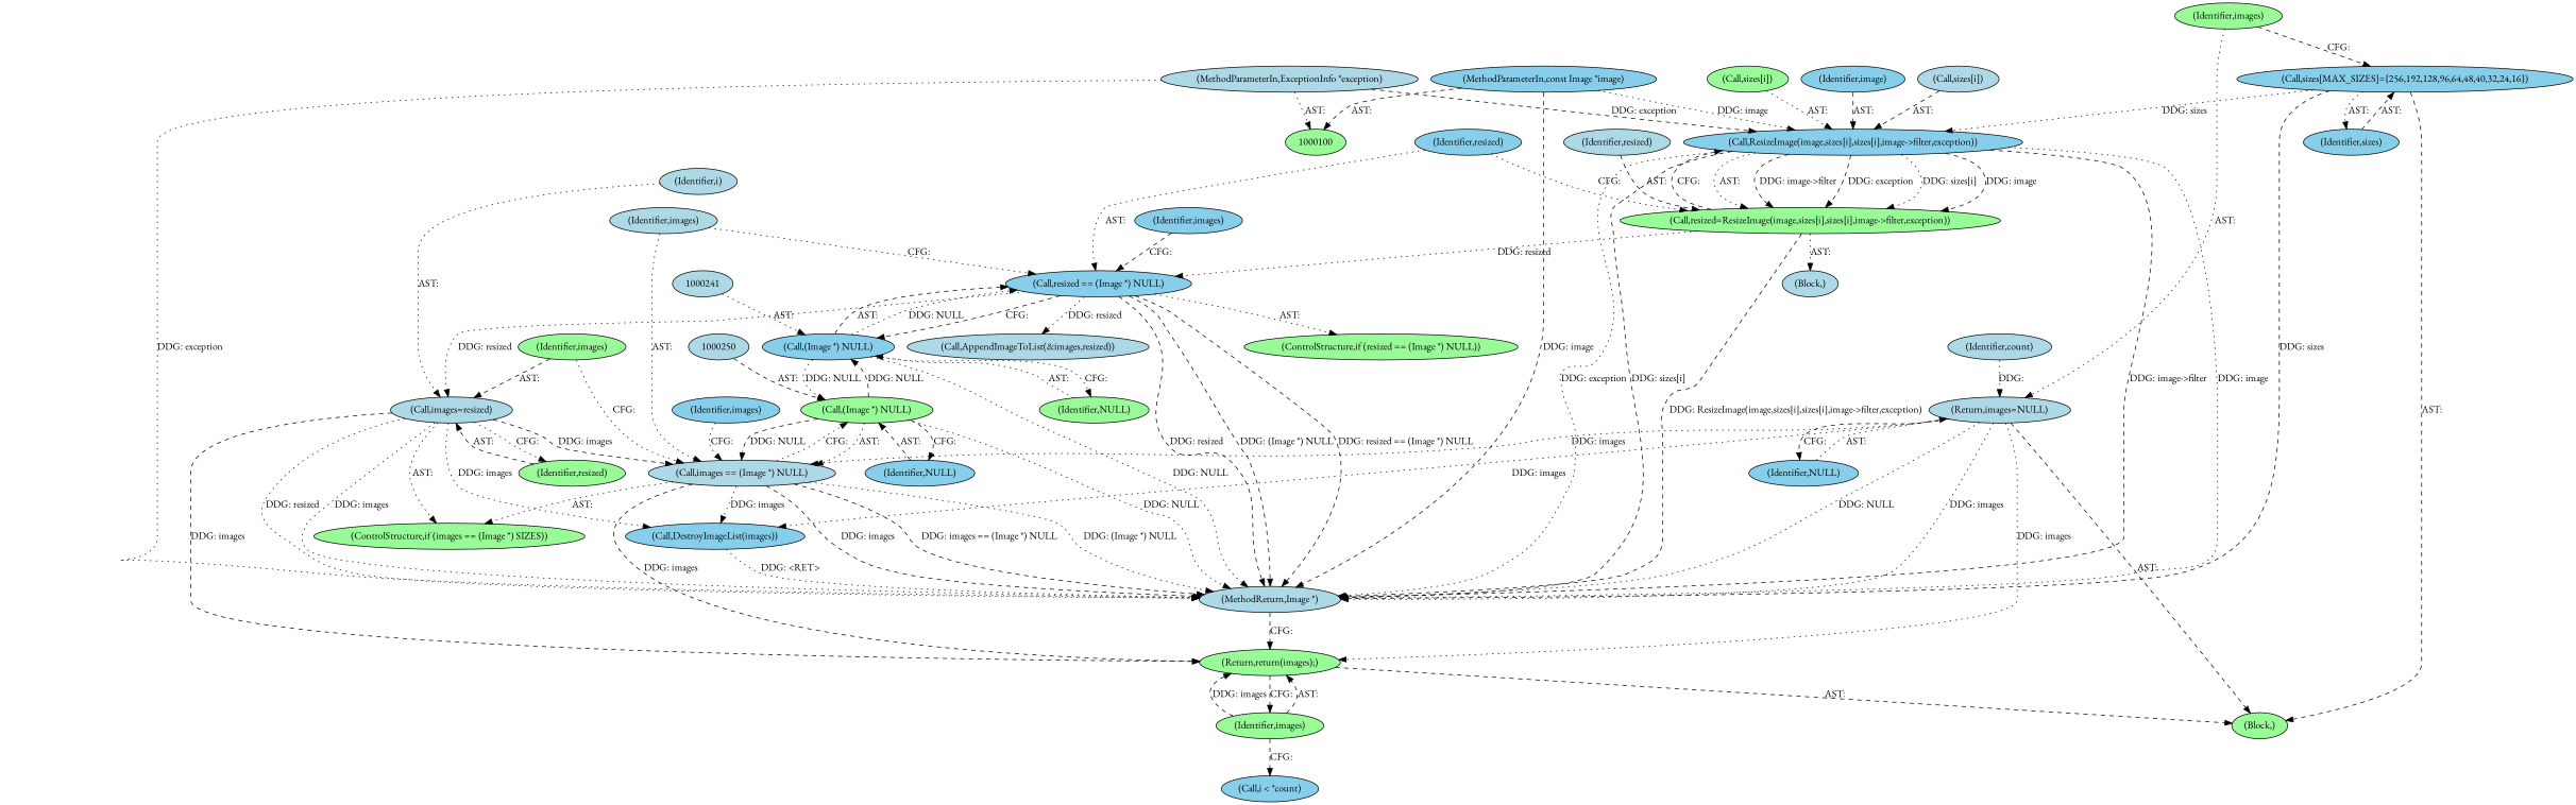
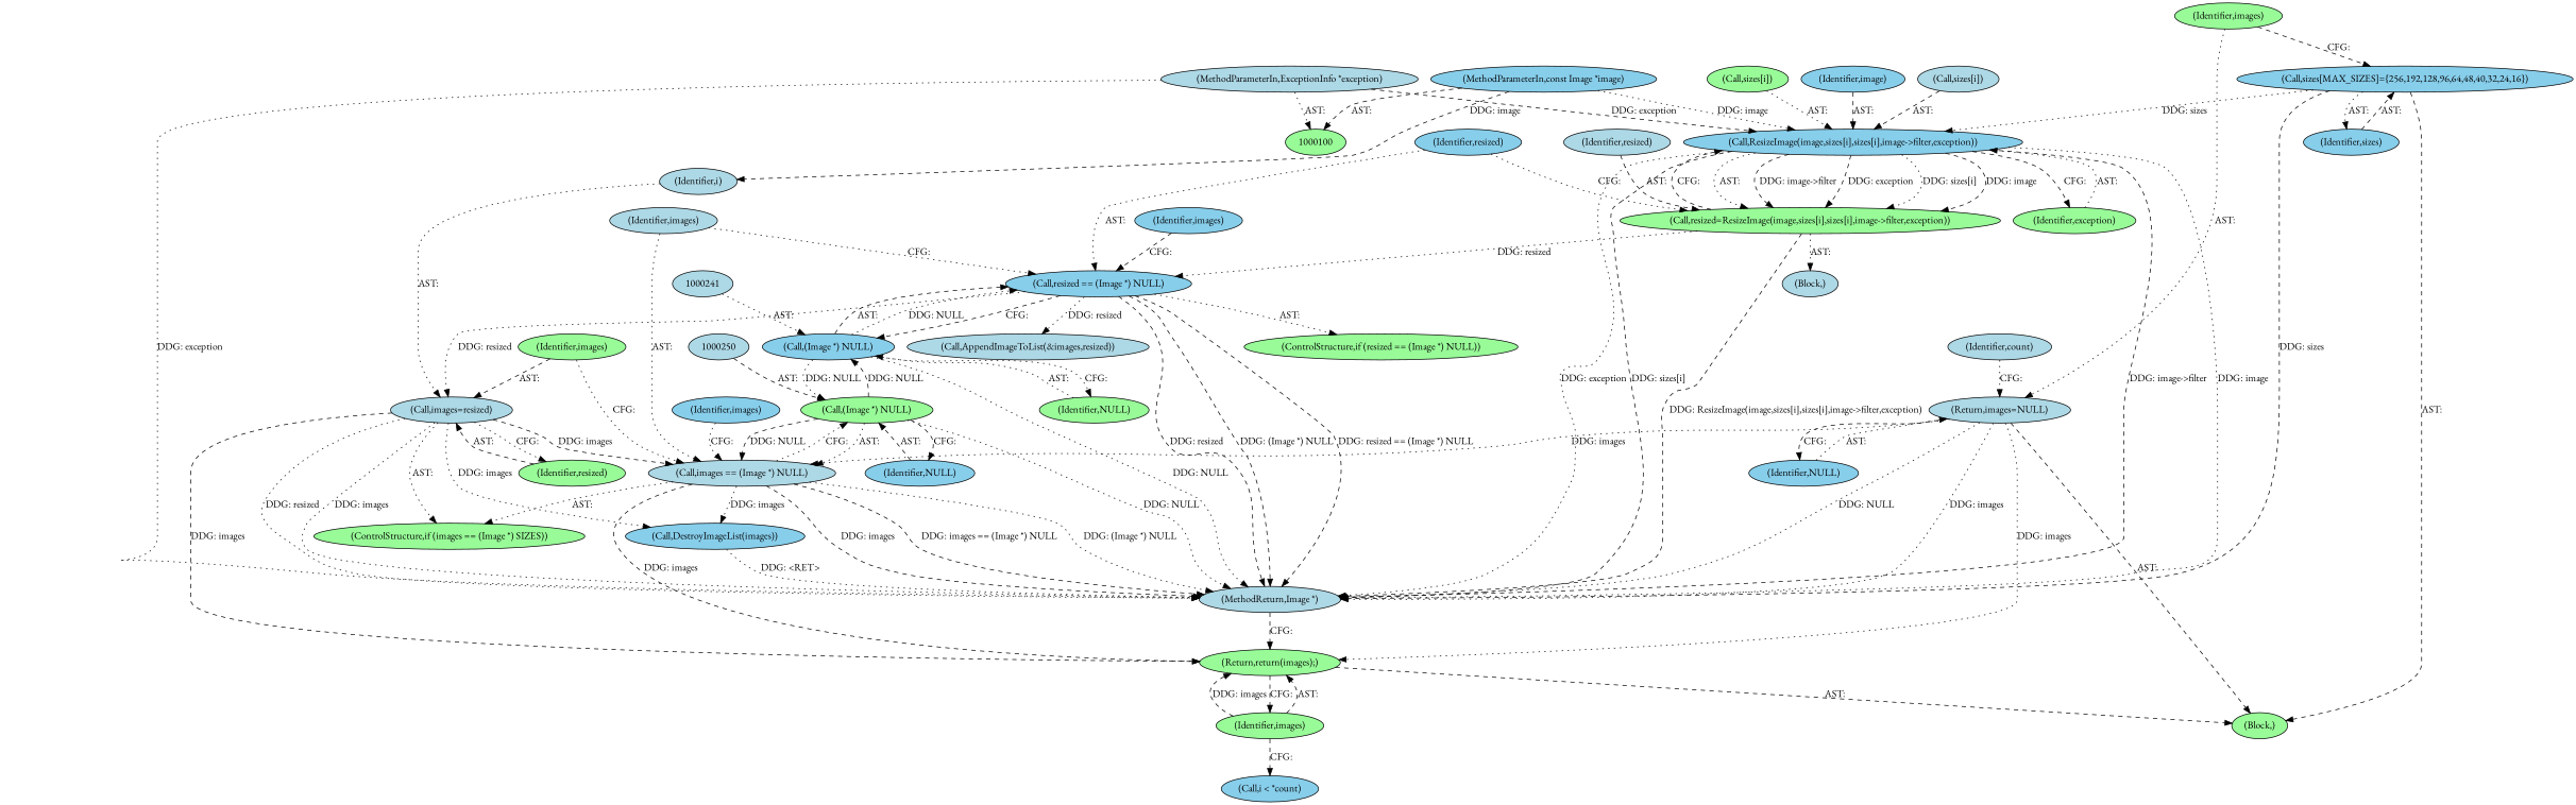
  digraph {
    fontname="EB Garamond"
    node [fillcolor=palegreen fontname="EB Garamond" style=filled]
    edge [fontname="EB Garamond" style=dotted]
    n1 [label="(Return,return(images);)"]
    n2 [label="(Identifier,images)"]
    n3 [label="(Block,)"]
    n4 [fillcolor=skyblue label="(Call,i < *count)"]
    n5 [fillcolor=lightblue label="(MethodReturn,Image *)"]
    n6 [fillcolor=lightblue label="(Call,images == (Image *) NULL)"]
    n7 [label="(Call,(Image *) NULL)"]
    n8 [label="(ControlStructure,if (images == (Image *) SIZES))"]
    n9 [fillcolor=skyblue label="(Call,DestroyImageList(images))"]
    n10 [fillcolor=skyblue label="(Call,(Image *) NULL)"]
    n11 [fillcolor=skyblue label="(Identifier,NULL)"]
    n12 [fillcolor=lightblue label="(Call,images=resized)"]
    n13 [label="(Identifier,resized)"]
    n14 [fillcolor=skyblue label="(Call,resized == (Image *) NULL)"]
    n15 [fillcolor=lightblue label="(Call,AppendImageToList(&images,resized))"]
    n16 [label="(ControlStructure,if (resized == (Image *) NULL))"]
    n17 [label="(Identifier,NULL)"]
    n18 [label="(Call,resized=ResizeImage(image,sizes[i],sizes[i],image->filter,exception))"]
    n19 [fillcolor=skyblue label="(Call,ResizeImage(image,sizes[i],sizes[i],image->filter,exception))"]
    n20 [fillcolor=lightblue label="(Block,)"]
+   n21 [label="(Identifier,exception)"]
    n22 [fillcolor=skyblue label="(MethodParameterIn,const Image *image)"]
    1000100
    n24 [fillcolor=skyblue label="(Call,sizes[MAX_SIZES]={256,192,128,96,64,48,40,32,24,16})"]
    n25 [fillcolor=skyblue label="(Identifier,sizes)"]
    n26 [fillcolor=lightblue label="(MethodParameterIn,ExceptionInfo *exception)"]
    n27 [fillcolor=lightblue label="(Return,images=NULL)"]
    n28 [fillcolor=skyblue label="(Identifier,NULL)"]
    n29 [label="(Call,sizes[i])"]
    n30 [fillcolor=skyblue label="(Identifier,images)"]
    n31 [fillcolor=lightblue label="(Identifier,count)"]
    n32 [label="(Identifier,images)"]
    n33 [fillcolor=lightblue label="(Identifier,resized)"]
    n34 [fillcolor=skyblue label="(Identifier,image)"]
    n35 [fillcolor=skyblue label="(Identifier,resized)"]
    n36 [fillcolor=lightblue label="(Identifier,images)"]
    n37 [fillcolor=skyblue label="(Identifier,images)"]
    n38 [fillcolor=lightblue label="(Identifier,i)"]
    n39 [label="(Identifier,images)"]
    n40 [fillcolor=lightblue label="(Call,sizes[i])"]
    1000241 [fillcolor=lightblue]
    1000250 [fillcolor=lightblue]
    n1 -> n2 [label="CFG: " style=dashed]
    n1 -> n3 [label="AST: " style=dashed]
    n2 -> n1 [label="AST: " style=dashed]
    n2 -> n1 [label="DDG: images" style=dashed]
    n2 -> n4 [label="CFG: " style=dashed]
    n5 -> n1 [label="CFG: " style=dashed]
    n6 -> n1 [label="DDG: images" style=dashed]
    n6 -> n5 [label="DDG: images" style=dashed]
    n6 -> n5 [label="DDG: images == (Image *) NULL" style=dashed]
    n6 -> n5 [label="DDG: (Image *) NULL"]
    n6 -> n7 [label="CFG: "]
    n6 -> n8 [label="AST: "]
    n6 -> n9 [label="DDG: images"]
    n7 -> n5 [label="DDG: NULL"]
    n7 -> n6 [label="AST: "]
    n7 -> n6 [label="DDG: NULL" style=dashed]
    n7 -> n10 [label="DDG: NULL" style=dashed]
    n7 -> n11 [label="CFG: " style=dashed]
    n9 -> n5 [label="DDG: <RET>"]
    n10 -> n5 [label="DDG: NULL"]
    n10 -> n7 [label="DDG: NULL"]
    n10 -> n14 [label="AST: " style=dashed]
    n10 -> n14 [label="DDG: NULL"]
    n10 -> n17 [label="CFG: "]
    n11 -> n7 [label="AST: " style=dashed]
    n12 -> n1 [label="DDG: images" style=dashed]
    n12 -> n5 [label="DDG: images"]
    n12 -> n5 [label="DDG: resized"]
    n12 -> n6 [label="DDG: images" style=dashed]
    n12 -> n8 [label="AST: "]
    n12 -> n9 [label="DDG: images"]
    n12 -> n13 [label="CFG: "]
    n13 -> n12 [label="AST: " style=dashed]
    n14 -> n5 [label="DDG: resized" style=dashed]
    n14 -> n5 [label="DDG: (Image *) NULL" style=dashed]
    n14 -> n5 [label="DDG: resized == (Image *) NULL" style=dashed]
    n14 -> n10 [label="CFG: " style=dashed]
    n14 -> n12 [label="DDG: resized"]
    n14 -> n15 [label="DDG: resized"]
    n14 -> n16 [label="AST: "]
    n17 -> n10 [label="AST: "]
    n18 -> n5 [label="DDG: ResizeImage(image,sizes[i],sizes[i],image->filter,exception)" style=dashed]
    n18 -> n14 [label="DDG: resized"]
    n18 -> n19 [label="CFG: " style=dashed]
    n18 -> n20 [label="AST: "]
    n19 -> n5 [label="DDG: image"]
    n19 -> n5 [label="DDG: sizes[i]" style=dashed]
    n19 -> n5 [label="DDG: exception"]
    n19 -> n5 [label="DDG: image->filter" style=dashed]
    n19 -> n18 [label="AST: "]
    n19 -> n18 [label="DDG: image->filter" style=dashed]
    n19 -> n18 [label="DDG: exception" style=dashed]
    n19 -> n18 [label="DDG: sizes[i]"]
    n19 -> n18 [label="DDG: image" style=dashed]
-   n22 -> n5 [label="DDG: image" style=dashed]
+   n19 -> n21 [label="CFG: " style=dashed]
+   n21 -> n19 [label="AST: "]
+   n22 -> n38 [label="DDG: image" style=dashed]
    n22 -> n19 [label="DDG: image"]
    n22 -> 1000100 [label="AST: " style=dashed]
    n24 -> n3 [label="AST: " style=dashed]
    n24 -> n5 [label="DDG: sizes" style=dashed]
    n24 -> n19 [label="DDG: sizes"]
    n24 -> n25 [label="AST: "]
    n25 -> n24 [label="AST: " style=dashed]
    n26 -> n5 [label="DDG: exception"]
    n26 -> n19 [label="DDG: exception" style=dashed]
    n26 -> 1000100 [label="AST: "]
    n27 -> n1 [label="DDG: images"]
    n27 -> n3 [label="AST: " style=dashed]
    n27 -> n5 [label="DDG: images"]
    n27 -> n5 [label="DDG: NULL"]
    n27 -> n6 [label="DDG: images"]
-   n27 -> n9 [label="DDG: images"]
    n27 -> n28 [label="CFG: " style=dashed]
    n28 -> n27 [label="AST: "]
    n29 -> n19 [label="AST: "]
    n30 -> n14 [label="CFG: " style=dashed]
-   n31 -> n27 [label="DDG: "]
+   n31 -> n27 [label="CFG: "]
    n32 -> n6 [label="CFG: "]
    n32 -> n12 [label="AST: " style=dashed]
    n33 -> n18 [label="AST: " style=dashed]
    n34 -> n19 [label="AST: " style=dashed]
    n35 -> n14 [label="AST: "]
    n35 -> n18 [label="CFG: "]
    n36 -> n6 [label="AST: "]
    n36 -> n14 [label="CFG: "]
    n37 -> n6 [label="CFG: "]
    n38 -> n12 [label="AST: "]
    n39 -> n24 [label="CFG: " style=dashed]
    n39 -> n27 [label="AST: "]
    n40 -> n19 [label="AST: " style=dashed]
    1000241 -> n10 [label="AST: "]
    1000250 -> n7 [label="AST: " style=dashed]
  }
